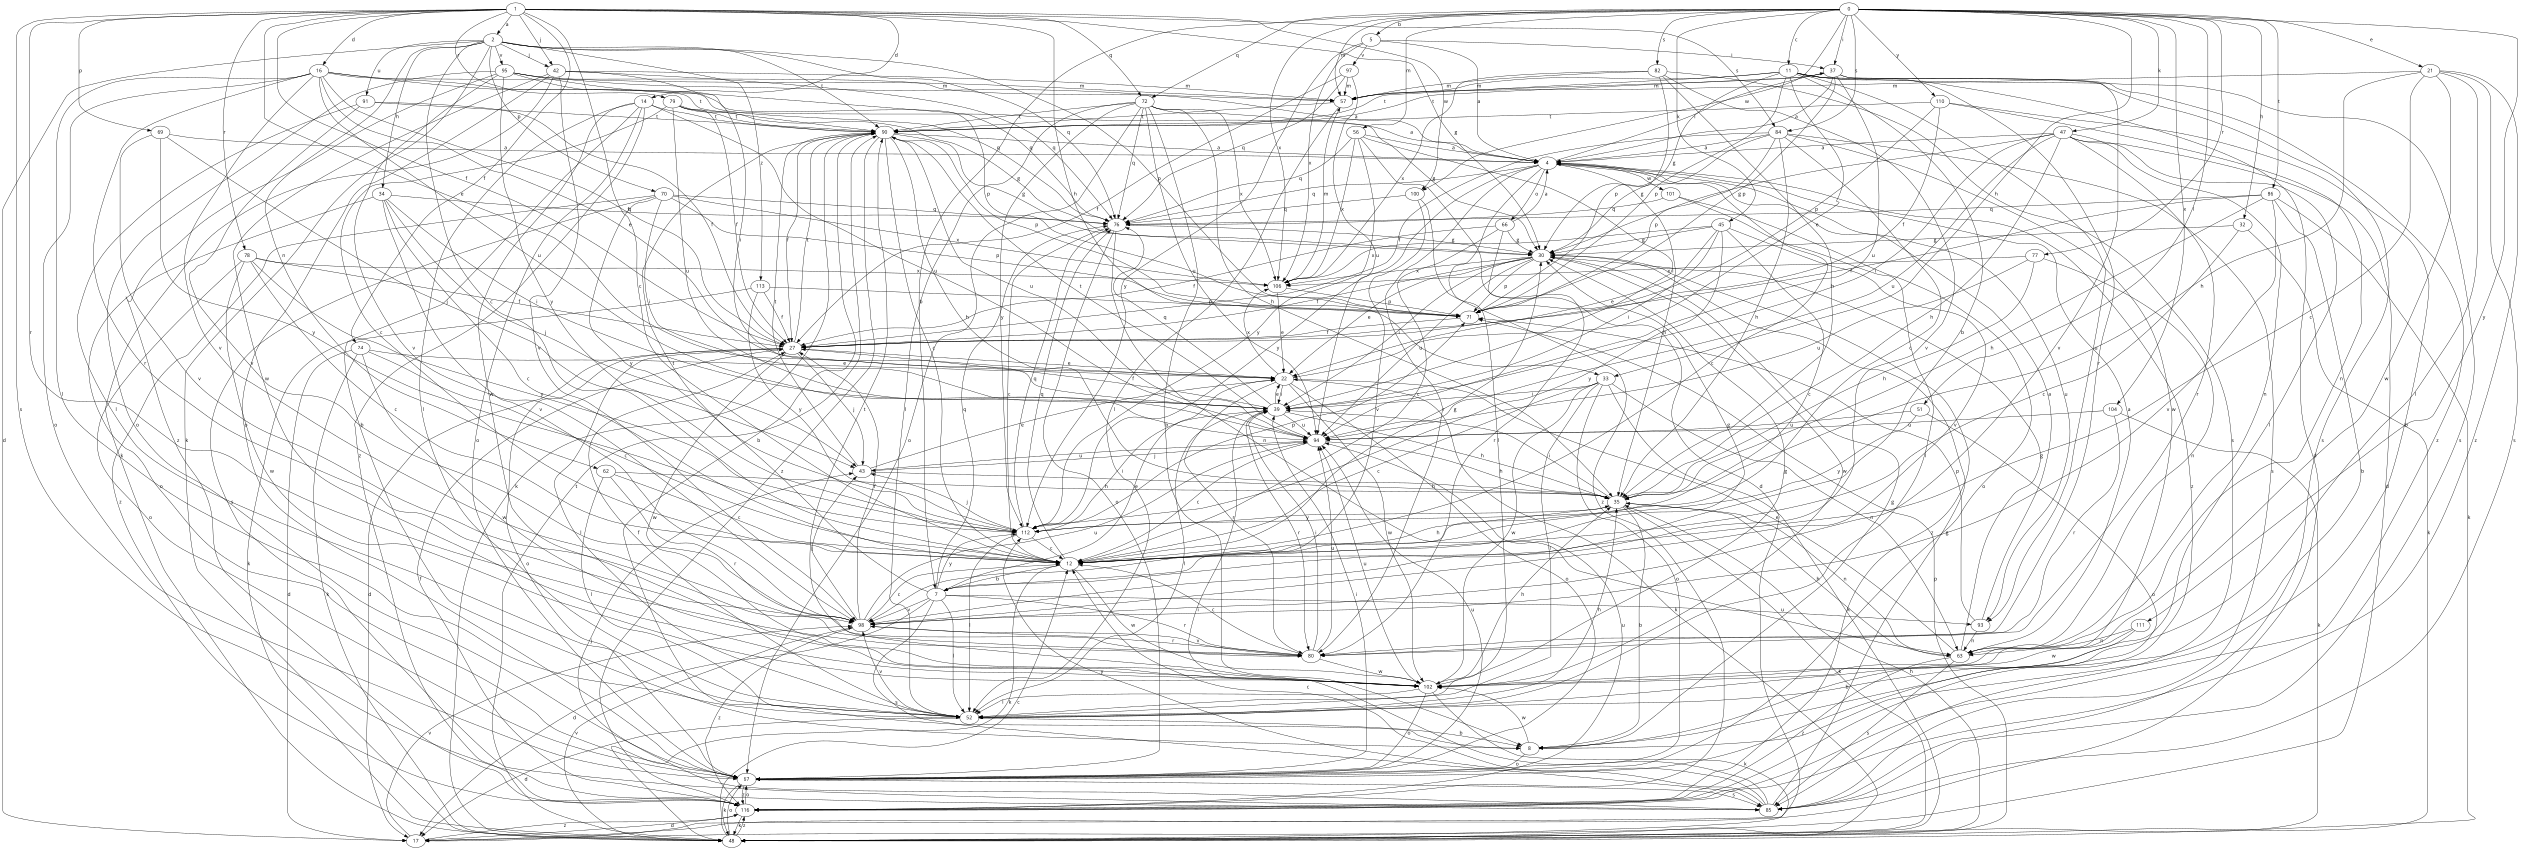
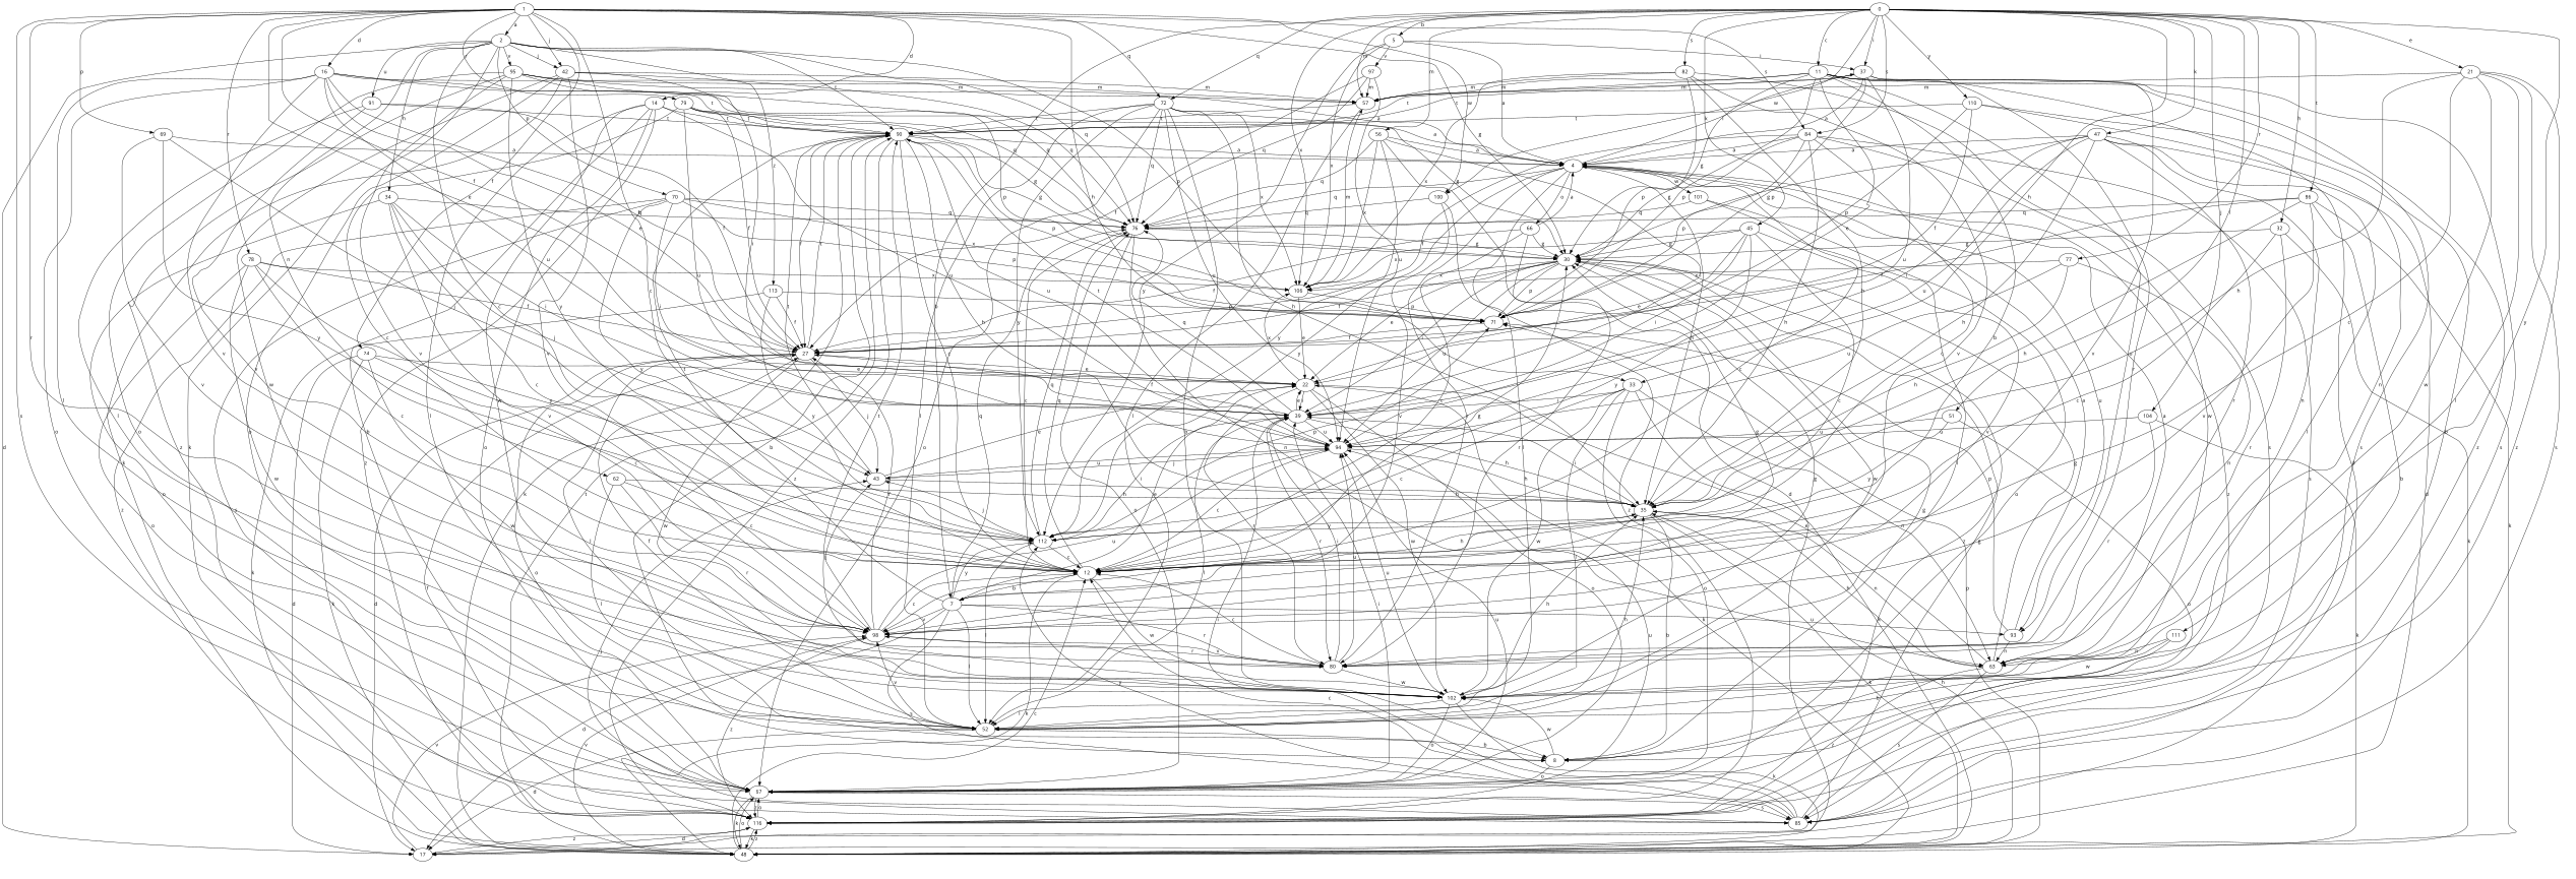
  strict digraph {
    fontname="Open Sans"
    node [fontname="Open Sans"]
    edge [fontname="Open Sans"]
    0
    5
    7
    11
    21
    32
    33
    37
    45
    47
    51
    56
    57
    72
    77
    82
    84
    86
    100
    104
    106
    110
    111
    4
    112
    97
    22
    30
    80
    85
    17
    76
    90
    52
    93
    98
    71
    116
    12
    35
    102
    48
    67
    39
    63
    94
    8
    27
    1
    2
    14
    16
    24
    42
    69
    78
    79
    34
    62
    70
    91
    95
    113
    43
    66
    101
    0 -> 5 [label=b]
    0 -> 7 [label=b]
    0 -> 11 [label=c]
    0 -> 21 [label=e]
    0 -> 32 [label=h]
    0 -> 33 [label=h]
    0 -> 37 [label=i]
    0 -> 45 [label=k]
    0 -> 47 [label=k]
    0 -> 51 [label=l]
    0 -> 56 [label=m]
    0 -> 57 [label=m]
    0 -> 72 [label=q]
    0 -> 77 [label=r]
    0 -> 82 [label=s]
    0 -> 84 [label=s]
    0 -> 86 [label=t]
    0 -> 100 [label=w]
-   0 -> 104 [label=x]
+   0 -> 104 [label=j]
    0 -> 106 [label=x]
    0 -> 110 [label=y]
    0 -> 111 [label=y]
    5 -> 37 [label=i]
    5 -> 106 [label=x]
    5 -> 4 [label=a]
    5 -> 112 [label=y]
    5 -> 97 [label=v]
    7 -> 112 [label=y]
    7 -> 22 [label=e]
    7 -> 30 [label=g]
    7 -> 80 [label=r]
    7 -> 85 [label=s]
    7 -> 17 [label=d]
    7 -> 76 [label=q]
    7 -> 90 [label=t]
    7 -> 52 [label=l]
    7 -> 93 [label=u]
    7 -> 98 [label=v]
    11 -> 7 [label=b]
    11 -> 57 [label=m]
    11 -> 22 [label=e]
    11 -> 30 [label=g]
    11 -> 80 [label=r]
    11 -> 85 [label=s]
    11 -> 17 [label=d]
    11 -> 90 [label=t]
    11 -> 93 [label=u]
    11 -> 71 [label=p]
    11 -> 116 [label=z]
    21 -> 57 [label=m]
    21 -> 85 [label=s]
    21 -> 52 [label=l]
    21 -> 116 [label=z]
    21 -> 12 [label=c]
    21 -> 35 [label=h]
    21 -> 102 [label=w]
    32 -> 30 [label=g]
    32 -> 12 [label=c]
    32 -> 48 [label=k]
    33 -> 52 [label=l]
    33 -> 12 [label=c]
    33 -> 102 [label=w]
    33 -> 48 [label=k]
    33 -> 67 [label=o]
    33 -> 39 [label=i]
    33 -> 63 [label=n]
    37 -> 57 [label=m]
    37 -> 4 [label=a]
    37 -> 85 [label=s]
    37 -> 90 [label=t]
    37 -> 98 [label=v]
    37 -> 71 [label=p]
    37 -> 94 [label=u]
    45 -> 106 [label=x]
    45 -> 112 [label=y]
    45 -> 22 [label=e]
    45 -> 30 [label=g]
    45 -> 98 [label=v]
    45 -> 12 [label=c]
    45 -> 39 [label=i]
    47 -> 4 [label=a]
    47 -> 30 [label=g]
    47 -> 80 [label=r]
    47 -> 17 [label=d]
    47 -> 52 [label=l]
    47 -> 35 [label=h]
    47 -> 39 [label=i]
    47 -> 63 [label=n]
    47 -> 94 [label=u]
    51 -> 112 [label=y]
    51 -> 67 [label=o]
    51 -> 94 [label=u]
    56 -> 106 [label=x]
    56 -> 4 [label=a]
    56 -> 112 [label=y]
    56 -> 17 [label=d]
    56 -> 76 [label=q]
    56 -> 39 [label=i]
    57 -> 90 [label=t]
    57 -> 52 [label=l]
    72 -> 106 [label=x]
    72 -> 112 [label=y]
    72 -> 30 [label=g]
    72 -> 76 [label=q]
    72 -> 90 [label=t]
    72 -> 52 [label=l]
    72 -> 35 [label=h]
    72 -> 67 [label=o]
    72 -> 94 [label=u]
    72 -> 8 [label=b]
    77 -> 106 [label=x]
    77 -> 35 [label=h]
    77 -> 63 [label=n]
    77 -> 94 [label=u]
    82 -> 57 [label=m]
    82 -> 106 [label=x]
    82 -> 85 [label=s]
    82 -> 98 [label=v]
    82 -> 71 [label=p]
    82 -> 35 [label=h]
    84 -> 4 [label=a]
    84 -> 30 [label=g]
    84 -> 85 [label=s]
    84 -> 71 [label=p]
    84 -> 12 [label=c]
    84 -> 35 [label=h]
    84 -> 102 [label=w]
    84 -> 27 [label=f]
    86 -> 76 [label=q]
    86 -> 98 [label=v]
    86 -> 35 [label=h]
    86 -> 48 [label=k]
    86 -> 8 [label=b]
    86 -> 27 [label=f]
    100 -> 76 [label=q]
    100 -> 98 [label=v]
    100 -> 116 [label=z]
    104 -> 80 [label=r]
    104 -> 48 [label=k]
    104 -> 94 [label=u]
    106 -> 57 [label=m]
    106 -> 22 [label=e]
    106 -> 71 [label=p]
    110 -> 90 [label=t]
    110 -> 71 [label=p]
    110 -> 63 [label=n]
    110 -> 8 [label=b]
    110 -> 27 [label=f]
    111 -> 102 [label=w]
    111 -> 63 [label=n]
    111 -> 8 [label=b]
    4 -> 37 [label=i]
    4 -> 112 [label=y]
    4 -> 80 [label=r]
    4 -> 76 [label=q]
    4 -> 52 [label=l]
    4 -> 93 [label=u]
    4 -> 116 [label=z]
    4 -> 12 [label=c]
    4 -> 35 [label=h]
    4 -> 66 [label=o]
    4 -> 101 [label=w]
    112 -> 76 [label=q]
    112 -> 52 [label=l]
    112 -> 71 [label=p]
    112 -> 12 [label=c]
    112 -> 39 [label=i]
    112 -> 43 [label=j]
    97 -> 57 [label=m]
    97 -> 76 [label=q]
    97 -> 94 [label=u]
    97 -> 27 [label=f]
    22 -> 106 [label=x]
    22 -> 80 [label=r]
    22 -> 102 [label=w]
    22 -> 48 [label=k]
    22 -> 67 [label=o]
    22 -> 39 [label=i]
    30 -> 106 [label=x]
    30 -> 22 [label=e]
    30 -> 71 [label=p]
    30 -> 116 [label=z]
    30 -> 102 [label=w]
    30 -> 39 [label=i]
    30 -> 94 [label=u]
    30 -> 27 [label=f]
    80 -> 98 [label=v]
    80 -> 12 [label=c]
    80 -> 102 [label=w]
    80 -> 39 [label=i]
    80 -> 94 [label=u]
    85 -> 112 [label=y]
    85 -> 30 [label=g]
    85 -> 12 [label=c]
    85 -> 39 [label=i]
    85 -> 43 [label=j]
    17 -> 98 [label=v]
    17 -> 116 [label=z]
    76 -> 30 [label=g]
    76 -> 12 [label=c]
    76 -> 67 [label=o]
    76 -> 63 [label=n]
    90 -> 4 [label=a]
    90 -> 30 [label=g]
    90 -> 71 [label=p]
    90 -> 116 [label=z]
    90 -> 12 [label=c]
    90 -> 35 [label=h]
    90 -> 48 [label=k]
    90 -> 94 [label=u]
    90 -> 8 [label=b]
    90 -> 27 [label=f]
    52 -> 17 [label=d]
    52 -> 98 [label=v]
    52 -> 35 [label=h]
    52 -> 8 [label=b]
    52 -> 27 [label=f]
    93 -> 4 [label=a]
    93 -> 71 [label=p]
    93 -> 63 [label=n]
    98 -> 80 [label=r]
    98 -> 116 [label=z]
    98 -> 12 [label=c]
    98 -> 94 [label=u]
    98 -> 27 [label=f]
    98 -> 43 [label=j]
    71 -> 27 [label=f]
    116 -> 17 [label=d]
    116 -> 48 [label=k]
    116 -> 67 [label=o]
    116 -> 94 [label=u]
    116 -> 27 [label=f]
    12 -> 7 [label=b]
    12 -> 30 [label=g]
    12 -> 76 [label=q]
    12 -> 35 [label=h]
    12 -> 102 [label=w]
    12 -> 48 [label=k]
    35 -> 112 [label=y]
    35 -> 48 [label=k]
    35 -> 39 [label=i]
    35 -> 63 [label=n]
    35 -> 8 [label=b]
    102 -> 30 [label=g]
    102 -> 90 [label=t]
    102 -> 52 [label=l]
    102 -> 35 [label=h]
    102 -> 48 [label=k]
    102 -> 67 [label=o]
    102 -> 94 [label=u]
    48 -> 90 [label=t]
    48 -> 98 [label=v]
    48 -> 71 [label=p]
    48 -> 116 [label=z]
    48 -> 12 [label=c]
    48 -> 35 [label=h]
    48 -> 67 [label=o]
    67 -> 85 [label=s]
    67 -> 116 [label=z]
    67 -> 48 [label=k]
    67 -> 39 [label=i]
    67 -> 94 [label=u]
    39 -> 22 [label=e]
    39 -> 80 [label=r]
    39 -> 76 [label=q]
    39 -> 52 [label=l]
    39 -> 35 [label=h]
    39 -> 94 [label=u]
    39 -> 27 [label=f]
    63 -> 4 [label=a]
    63 -> 22 [label=e]
    63 -> 30 [label=g]
    63 -> 85 [label=s]
    63 -> 116 [label=z]
    63 -> 35 [label=h]
    94 -> 90 [label=t]
    94 -> 12 [label=c]
    94 -> 35 [label=h]
    94 -> 43 [label=j]
    8 -> 30 [label=g]
    8 -> 102 [label=w]
    8 -> 67 [label=o]
    27 -> 22 [label=e]
    27 -> 17 [label=d]
    27 -> 90 [label=t]
    27 -> 52 [label=l]
    27 -> 102 [label=w]
    27 -> 67 [label=o]
    27 -> 43 [label=j]
    1 -> 33 [label=h]
    1 -> 72 [label=q]
    1 -> 84 [label=s]
    1 -> 100 [label=w]
    1 -> 22 [label=e]
    1 -> 30 [label=g]
    1 -> 80 [label=r]
    1 -> 85 [label=s]
    1 -> 12 [label=c]
    1 -> 27 [label=f]
    1 -> 2 [label=a]
    1 -> 14 [label=d]
    1 -> 16 [label=d]
    1 -> 24 [label=f]
    1 -> 42 [label=j]
    1 -> 69 [label=p]
    1 -> 78 [label=r]
    1 -> 79 [label=r]
    2 -> 17 [label=d]
    2 -> 76 [label=q]
    2 -> 90 [label=t]
    2 -> 71 [label=p]
    2 -> 12 [label=c]
    2 -> 48 [label=k]
    2 -> 42 [label=j]
    2 -> 34 [label=h]
    2 -> 62 [label=n]
    2 -> 70 [label=p]
    2 -> 91 [label=u]
    2 -> 95 [label=v]
    2 -> 113 [label=z]
    14 -> 90 [label=t]
    14 -> 52 [label=l]
    14 -> 116 [label=z]
    14 -> 102 [label=w]
    14 -> 67 [label=o]
    14 -> 94 [label=u]
    14 -> 8 [label=b]
    16 -> 57 [label=m]
    16 -> 22 [label=e]
-   16 -> 80 [label=r]
+   32 -> 80 [label=r]
    16 -> 76 [label=q]
    16 -> 90 [label=t]
    16 -> 52 [label=l]
    16 -> 98 [label=v]
    16 -> 67 [label=o]
    16 -> 94 [label=u]
    16 -> 27 [label=f]
    24 -> 22 [label=e]
    24 -> 17 [label=d]
    24 -> 12 [label=c]
    24 -> 102 [label=w]
    24 -> 48 [label=k]
    42 -> 57 [label=m]
    42 -> 76 [label=q]
    42 -> 98 [label=v]
    42 -> 102 [label=w]
    42 -> 48 [label=k]
    42 -> 67 [label=o]
    42 -> 39 [label=i]
    69 -> 4 [label=a]
    69 -> 112 [label=y]
    69 -> 98 [label=v]
    69 -> 43 [label=j]
    78 -> 106 [label=x]
    78 -> 112 [label=y]
    78 -> 12 [label=c]
    78 -> 102 [label=w]
    78 -> 67 [label=o]
    78 -> 27 [label=f]
    79 -> 4 [label=a]
    79 -> 30 [label=g]
    79 -> 90 [label=t]
    79 -> 12 [label=c]
    79 -> 94 [label=u]
    79 -> 27 [label=f]
    34 -> 76 [label=q]
    34 -> 98 [label=v]
    34 -> 12 [label=c]
    34 -> 67 [label=o]
    34 -> 39 [label=i]
    34 -> 43 [label=j]
    62 -> 80 [label=r]
    62 -> 52 [label=l]
    62 -> 12 [label=c]
    62 -> 35 [label=h]
    70 -> 106 [label=x]
    70 -> 112 [label=y]
    70 -> 85 [label=s]
    70 -> 76 [label=q]
    70 -> 71 [label=p]
    70 -> 116 [label=z]
    70 -> 39 [label=i]
    91 -> 90 [label=t]
    91 -> 52 [label=l]
    91 -> 98 [label=v]
    91 -> 27 [label=f]
    95 -> 57 [label=m]
    95 -> 4 [label=a]
    95 -> 112 [label=y]
    95 -> 76 [label=q]
    95 -> 98 [label=v]
    95 -> 71 [label=p]
    95 -> 116 [label=z]
    95 -> 67 [label=o]
    113 -> 112 [label=y]
    113 -> 71 [label=p]
    113 -> 48 [label=k]
    113 -> 27 [label=f]
    43 -> 22 [label=e]
    43 -> 90 [label=t]
    43 -> 35 [label=h]
    43 -> 94 [label=u]
    66 -> 4 [label=a]
    66 -> 30 [label=g]
    66 -> 80 [label=r]
    66 -> 12 [label=c]
    66 -> 27 [label=f]
    101 -> 76 [label=q]
    101 -> 52 [label=l]
    101 -> 67 [label=o]
  }
